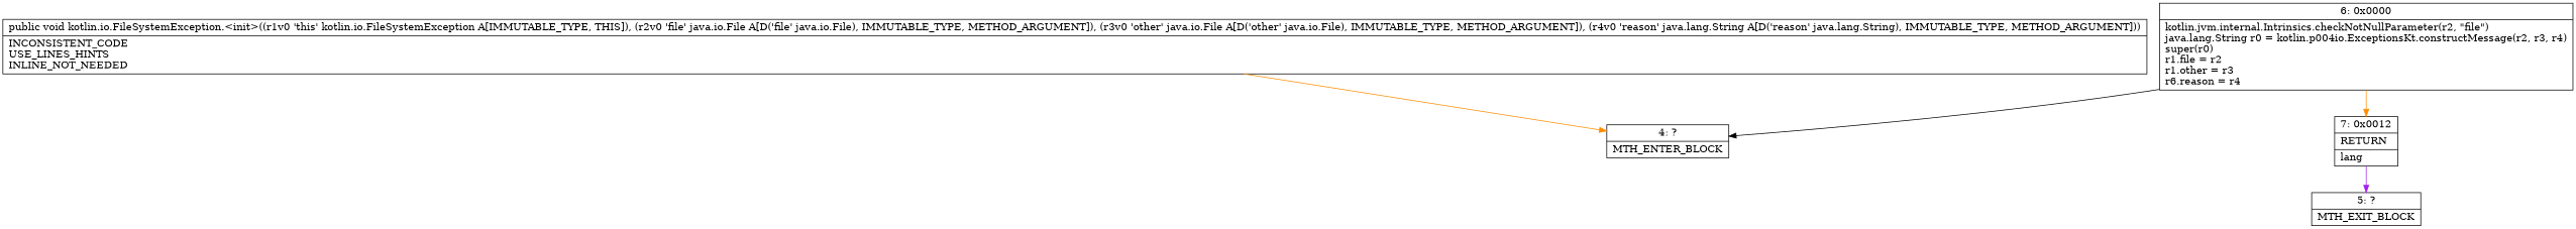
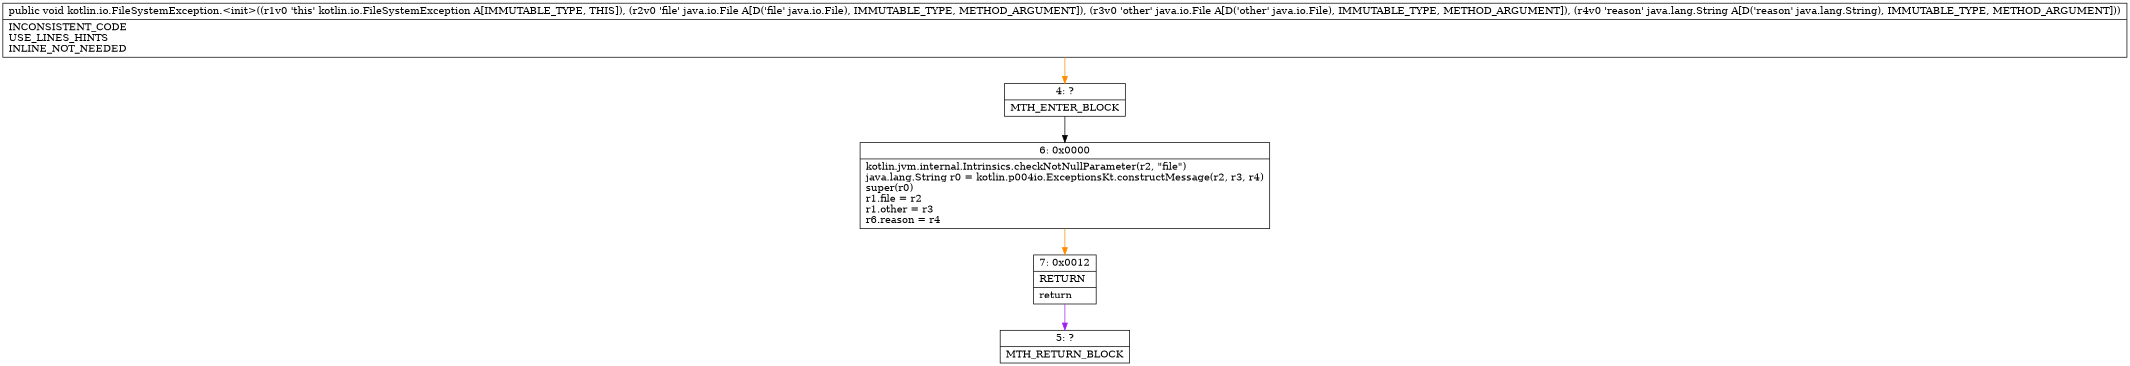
  digraph {
    node [shape=record]
    edge [color=darkorange]
    n1 [label="{4\:\ ?|MTH_ENTER_BLOCK\l}"]
    n2 [label="{6\:\ 0x0000|kotlin.jvm.internal.Intrinsics.checkNotNullParameter(r2, \"file\")\ljava.lang.String r0 = kotlin.p004io.ExceptionsKt.constructMessage(r2, r3, r4)\lsuper(r0)\lr1.file = r2\lr1.other = r3\lr6.reason = r4\l}"]
-   n3 [label="{7\:\ 0x0012|RETURN\l|lang\l}"]
-   n4 [label="{5\:\ ?|MTH_EXIT_BLOCK\l}"]
+   n3 [label="{7\:\ 0x0012|RETURN\l|return\l}"]
+   n4 [label="{5\:\ ?|MTH_RETURN_BLOCK\l}"]
    n5 [label="{public void kotlin.io.FileSystemException.\<init\>((r1v0 'this' kotlin.io.FileSystemException A[IMMUTABLE_TYPE, THIS]), (r2v0 'file' java.io.File A[D('file' java.io.File), IMMUTABLE_TYPE, METHOD_ARGUMENT]), (r3v0 'other' java.io.File A[D('other' java.io.File), IMMUTABLE_TYPE, METHOD_ARGUMENT]), (r4v0 'reason' java.lang.String A[D('reason' java.lang.String), IMMUTABLE_TYPE, METHOD_ARGUMENT]))  | INCONSISTENT_CODE\lUSE_LINES_HINTS\lINLINE_NOT_NEEDED\l}"]
-   n2 -> n1 [color=black]
+   n1 -> n2 [color=black]
    n2 -> n3
    n3 -> n4 [color=purple]
    n5 -> n1
  }
